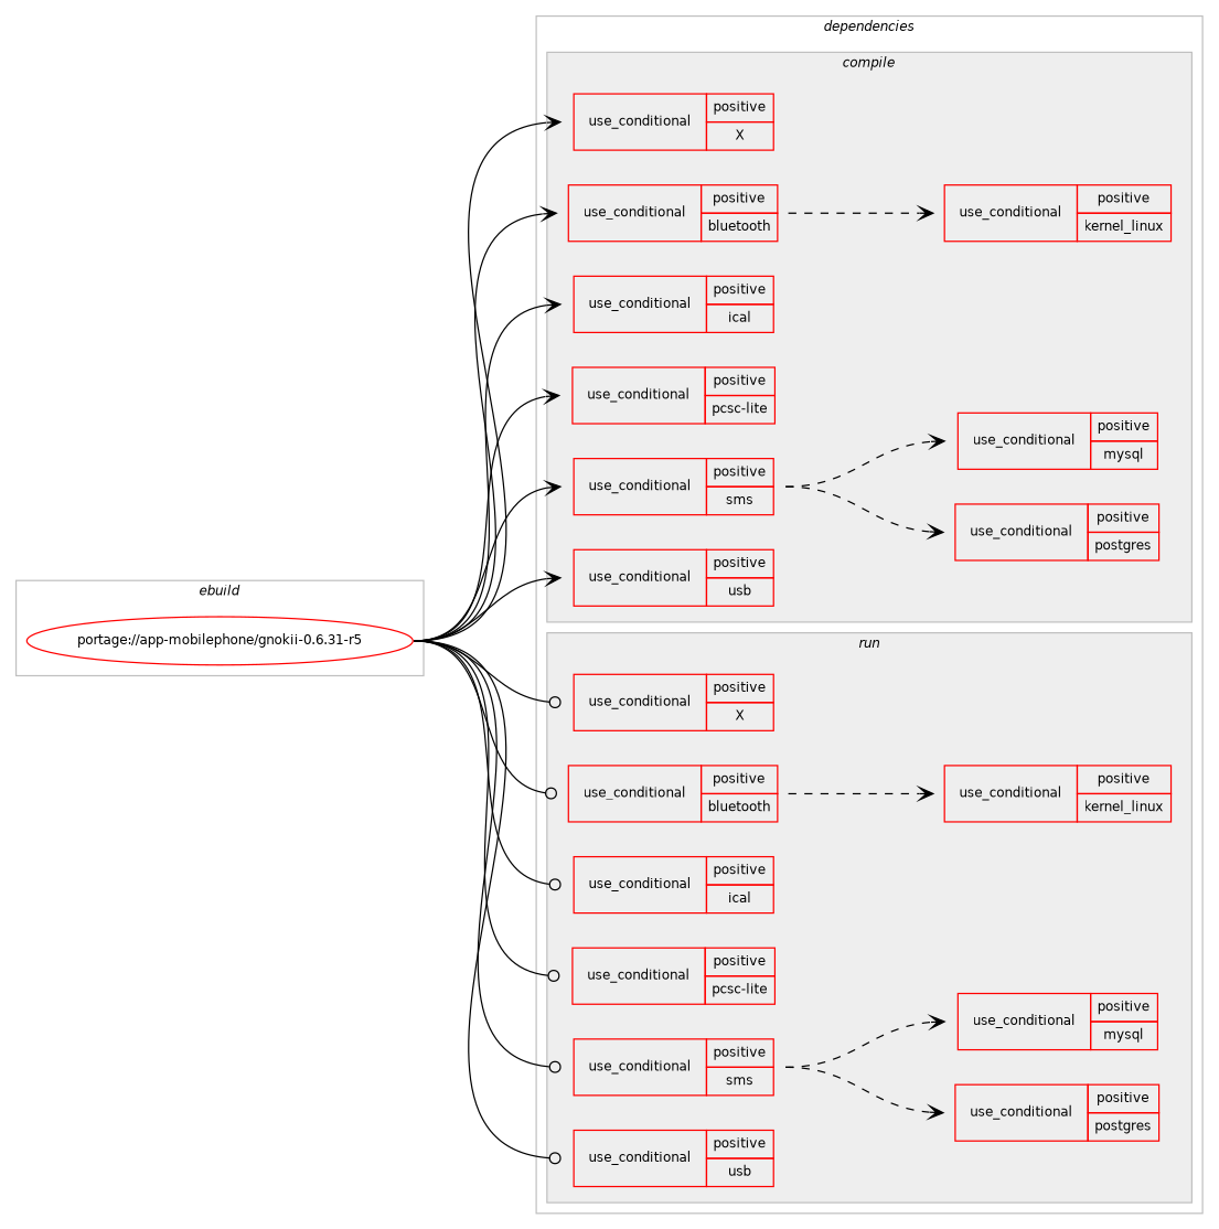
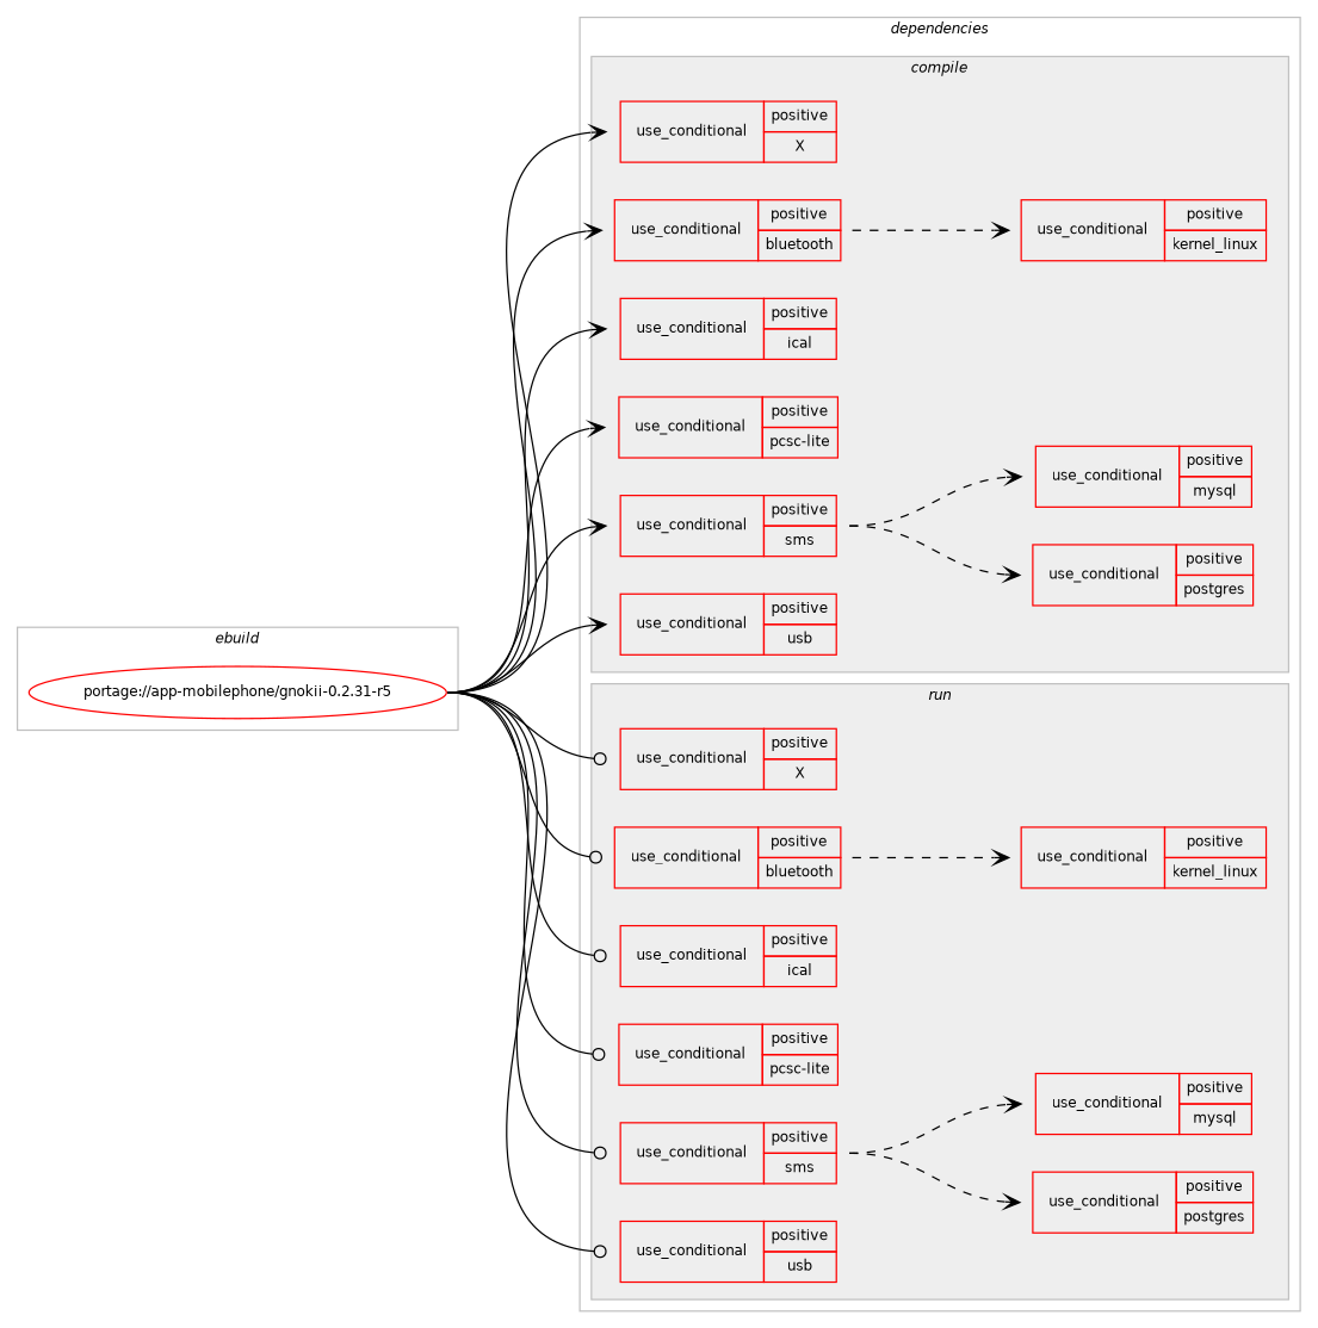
  digraph {
    compound=true
    concentrate=true
    fontname=Helvetica
    fontsize=10
    newrank=true
    rankdir=LR
    ranksep=1.5
    node [color=red fontname=Helvetica fontsize=10 shape=none]
    edge [arrowhead=vee headport=w style=solid tailport=e weight=20]
-   n1 [label="portage://app-mobilephone/gnokii-0.6.31-r5" width=4 shape=""]
+   n1 [label="portage://app-mobilephone/gnokii-0.2.31-r5" width=4 shape=""]
    n2 [label=<<TABLE BORDER="0" CELLBORDER="1" CELLSPACING="0" CELLPADDING="4"><TR><TD ROWSPAN="3" CELLPADDING="10">use_conditional</TD></TR><TR><TD>positive</TD></TR><TR><TD>X</TD></TR></TABLE>>]
    n3 [label=<<TABLE BORDER="0" CELLBORDER="1" CELLSPACING="0" CELLPADDING="4"><TR><TD ROWSPAN="3" CELLPADDING="10">use_conditional</TD></TR><TR><TD>positive</TD></TR><TR><TD>kernel_linux</TD></TR></TABLE>>]
    n4 [label=<<TABLE BORDER="0" CELLBORDER="1" CELLSPACING="0" CELLPADDING="4"><TR><TD ROWSPAN="3" CELLPADDING="10">use_conditional</TD></TR><TR><TD>positive</TD></TR><TR><TD>bluetooth</TD></TR></TABLE>>]
    n5 [label=<<TABLE BORDER="0" CELLBORDER="1" CELLSPACING="0" CELLPADDING="4"><TR><TD ROWSPAN="3" CELLPADDING="10">use_conditional</TD></TR><TR><TD>positive</TD></TR><TR><TD>ical</TD></TR></TABLE>>]
    n6 [label=<<TABLE BORDER="0" CELLBORDER="1" CELLSPACING="0" CELLPADDING="4"><TR><TD ROWSPAN="3" CELLPADDING="10">use_conditional</TD></TR><TR><TD>positive</TD></TR><TR><TD>pcsc-lite</TD></TR></TABLE>>]
    n7 [label=<<TABLE BORDER="0" CELLBORDER="1" CELLSPACING="0" CELLPADDING="4"><TR><TD ROWSPAN="3" CELLPADDING="10">use_conditional</TD></TR><TR><TD>positive</TD></TR><TR><TD>postgres</TD></TR></TABLE>>]
    n8 [label=<<TABLE BORDER="0" CELLBORDER="1" CELLSPACING="0" CELLPADDING="4"><TR><TD ROWSPAN="3" CELLPADDING="10">use_conditional</TD></TR><TR><TD>positive</TD></TR><TR><TD>mysql</TD></TR></TABLE>>]
    n9 [label=<<TABLE BORDER="0" CELLBORDER="1" CELLSPACING="0" CELLPADDING="4"><TR><TD ROWSPAN="3" CELLPADDING="10">use_conditional</TD></TR><TR><TD>positive</TD></TR><TR><TD>sms</TD></TR></TABLE>>]
    n10 [label=<<TABLE BORDER="0" CELLBORDER="1" CELLSPACING="0" CELLPADDING="4"><TR><TD ROWSPAN="3" CELLPADDING="10">use_conditional</TD></TR><TR><TD>positive</TD></TR><TR><TD>usb</TD></TR></TABLE>>]
    n11 [label=<<TABLE BORDER="0" CELLBORDER="1" CELLSPACING="0" CELLPADDING="4"><TR><TD ROWSPAN="3" CELLPADDING="10">use_conditional</TD></TR><TR><TD>positive</TD></TR><TR><TD>X</TD></TR></TABLE>>]
    n12 [label=<<TABLE BORDER="0" CELLBORDER="1" CELLSPACING="0" CELLPADDING="4"><TR><TD ROWSPAN="3" CELLPADDING="10">use_conditional</TD></TR><TR><TD>positive</TD></TR><TR><TD>kernel_linux</TD></TR></TABLE>>]
    n13 [label=<<TABLE BORDER="0" CELLBORDER="1" CELLSPACING="0" CELLPADDING="4"><TR><TD ROWSPAN="3" CELLPADDING="10">use_conditional</TD></TR><TR><TD>positive</TD></TR><TR><TD>bluetooth</TD></TR></TABLE>>]
    n14 [label=<<TABLE BORDER="0" CELLBORDER="1" CELLSPACING="0" CELLPADDING="4"><TR><TD ROWSPAN="3" CELLPADDING="10">use_conditional</TD></TR><TR><TD>positive</TD></TR><TR><TD>ical</TD></TR></TABLE>>]
    n15 [label=<<TABLE BORDER="0" CELLBORDER="1" CELLSPACING="0" CELLPADDING="4"><TR><TD ROWSPAN="3" CELLPADDING="10">use_conditional</TD></TR><TR><TD>positive</TD></TR><TR><TD>pcsc-lite</TD></TR></TABLE>>]
    n16 [label=<<TABLE BORDER="0" CELLBORDER="1" CELLSPACING="0" CELLPADDING="4"><TR><TD ROWSPAN="3" CELLPADDING="10">use_conditional</TD></TR><TR><TD>positive</TD></TR><TR><TD>postgres</TD></TR></TABLE>>]
    n17 [label=<<TABLE BORDER="0" CELLBORDER="1" CELLSPACING="0" CELLPADDING="4"><TR><TD ROWSPAN="3" CELLPADDING="10">use_conditional</TD></TR><TR><TD>positive</TD></TR><TR><TD>mysql</TD></TR></TABLE>>]
    n18 [label=<<TABLE BORDER="0" CELLBORDER="1" CELLSPACING="0" CELLPADDING="4"><TR><TD ROWSPAN="3" CELLPADDING="10">use_conditional</TD></TR><TR><TD>positive</TD></TR><TR><TD>sms</TD></TR></TABLE>>]
    n19 [label=<<TABLE BORDER="0" CELLBORDER="1" CELLSPACING="0" CELLPADDING="4"><TR><TD ROWSPAN="3" CELLPADDING="10">use_conditional</TD></TR><TR><TD>positive</TD></TR><TR><TD>usb</TD></TR></TABLE>>]
    subgraph cluster_1 {
      color=gray
      label=<<i>ebuild</i>>
      rank=same
      n1
    }
    subgraph cluster_2 {
      color=gray
      label=<<i>dependencies</i>>
      subgraph cluster_3 {
        color=gray
        fillcolor="#eeeeee"
        label=<<i>compile</i>>
        style=filled
        subgraph sub_4 {
          color=gray
          fillcolor="#eeeeee"
          label=<<i>compile</i>>
          style=filled
          n2
        }
        subgraph sub_5 {
          color=gray
          fillcolor="#eeeeee"
          label=<<i>compile</i>>
          style=filled
          n4
          subgraph sub_6 {
            color=gray
            fillcolor="#eeeeee"
            label=<<i>compile</i>>
            style=filled
            n3
          }
        }
        subgraph sub_7 {
          color=gray
          fillcolor="#eeeeee"
          label=<<i>compile</i>>
          style=filled
          n5
        }
        subgraph sub_8 {
          color=gray
          fillcolor="#eeeeee"
          label=<<i>compile</i>>
          style=filled
          n6
        }
        subgraph sub_9 {
          color=gray
          fillcolor="#eeeeee"
          label=<<i>compile</i>>
          style=filled
          n9
          subgraph sub_10 {
            color=gray
            fillcolor="#eeeeee"
            label=<<i>compile</i>>
            style=filled
            n7
          }
          subgraph sub_11 {
            color=gray
            fillcolor="#eeeeee"
            label=<<i>compile</i>>
            style=filled
            n8
          }
        }
        subgraph sub_12 {
          color=gray
          fillcolor="#eeeeee"
          label=<<i>compile</i>>
          style=filled
          n10
        }
      }
      subgraph cluster_13 {
        color=gray
        fillcolor="#eeeeee"
        label=<<i>compile and run</i>>
        style=filled
      }
      subgraph cluster_14 {
        color=gray
        fillcolor="#eeeeee"
        label=<<i>run</i>>
        style=filled
        subgraph sub_15 {
          color=gray
          fillcolor="#eeeeee"
          label=<<i>run</i>>
          style=filled
          n11
        }
        subgraph sub_16 {
          color=gray
          fillcolor="#eeeeee"
          label=<<i>run</i>>
          style=filled
          n13
          subgraph sub_17 {
            color=gray
            fillcolor="#eeeeee"
            label=<<i>run</i>>
            style=filled
            n12
          }
        }
        subgraph sub_18 {
          color=gray
          fillcolor="#eeeeee"
          label=<<i>run</i>>
          style=filled
          n14
        }
        subgraph sub_19 {
          color=gray
          fillcolor="#eeeeee"
          label=<<i>run</i>>
          style=filled
          n15
        }
        subgraph sub_20 {
          color=gray
          fillcolor="#eeeeee"
          label=<<i>run</i>>
          style=filled
          n18
          subgraph sub_21 {
            color=gray
            fillcolor="#eeeeee"
            label=<<i>run</i>>
            style=filled
            n16
          }
          subgraph sub_22 {
            color=gray
            fillcolor="#eeeeee"
            label=<<i>run</i>>
            style=filled
            n17
          }
        }
        subgraph sub_23 {
          color=gray
          fillcolor="#eeeeee"
          label=<<i>run</i>>
          style=filled
          n19
        }
      }
    }
    subgraph cluster_24 {
      color=gray
      label=<<i>candidates</i>>
      rank=same
    }
    n1 -> n2
    n1 -> n4
    n1 -> n5
    n1 -> n6
    n1 -> n9
    n1 -> n10
    n1 -> n11 [arrowhead=odot]
    n1 -> n13 [arrowhead=odot]
    n1 -> n14 [arrowhead=odot]
    n1 -> n15 [arrowhead=odot]
    n1 -> n18 [arrowhead=odot]
    n1 -> n19 [arrowhead=odot]
    n4 -> n3 [style=dashed]
    n9 -> n7 [style=dashed]
    n9 -> n8 [style=dashed]
    n13 -> n12 [style=dashed]
    n18 -> n16 [style=dashed]
    n18 -> n17 [style=dashed]
  }
